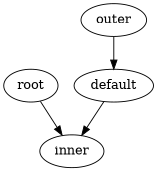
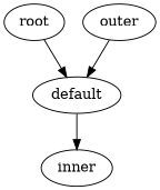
  digraph {
    n1 [label=root]
    n2 [label=default]
    n3 [label=inner]
    n4 [label=outer]
-   n1 -> n3
+   n1 -> n2
    n2 -> n3
    n4 -> n2
  }
